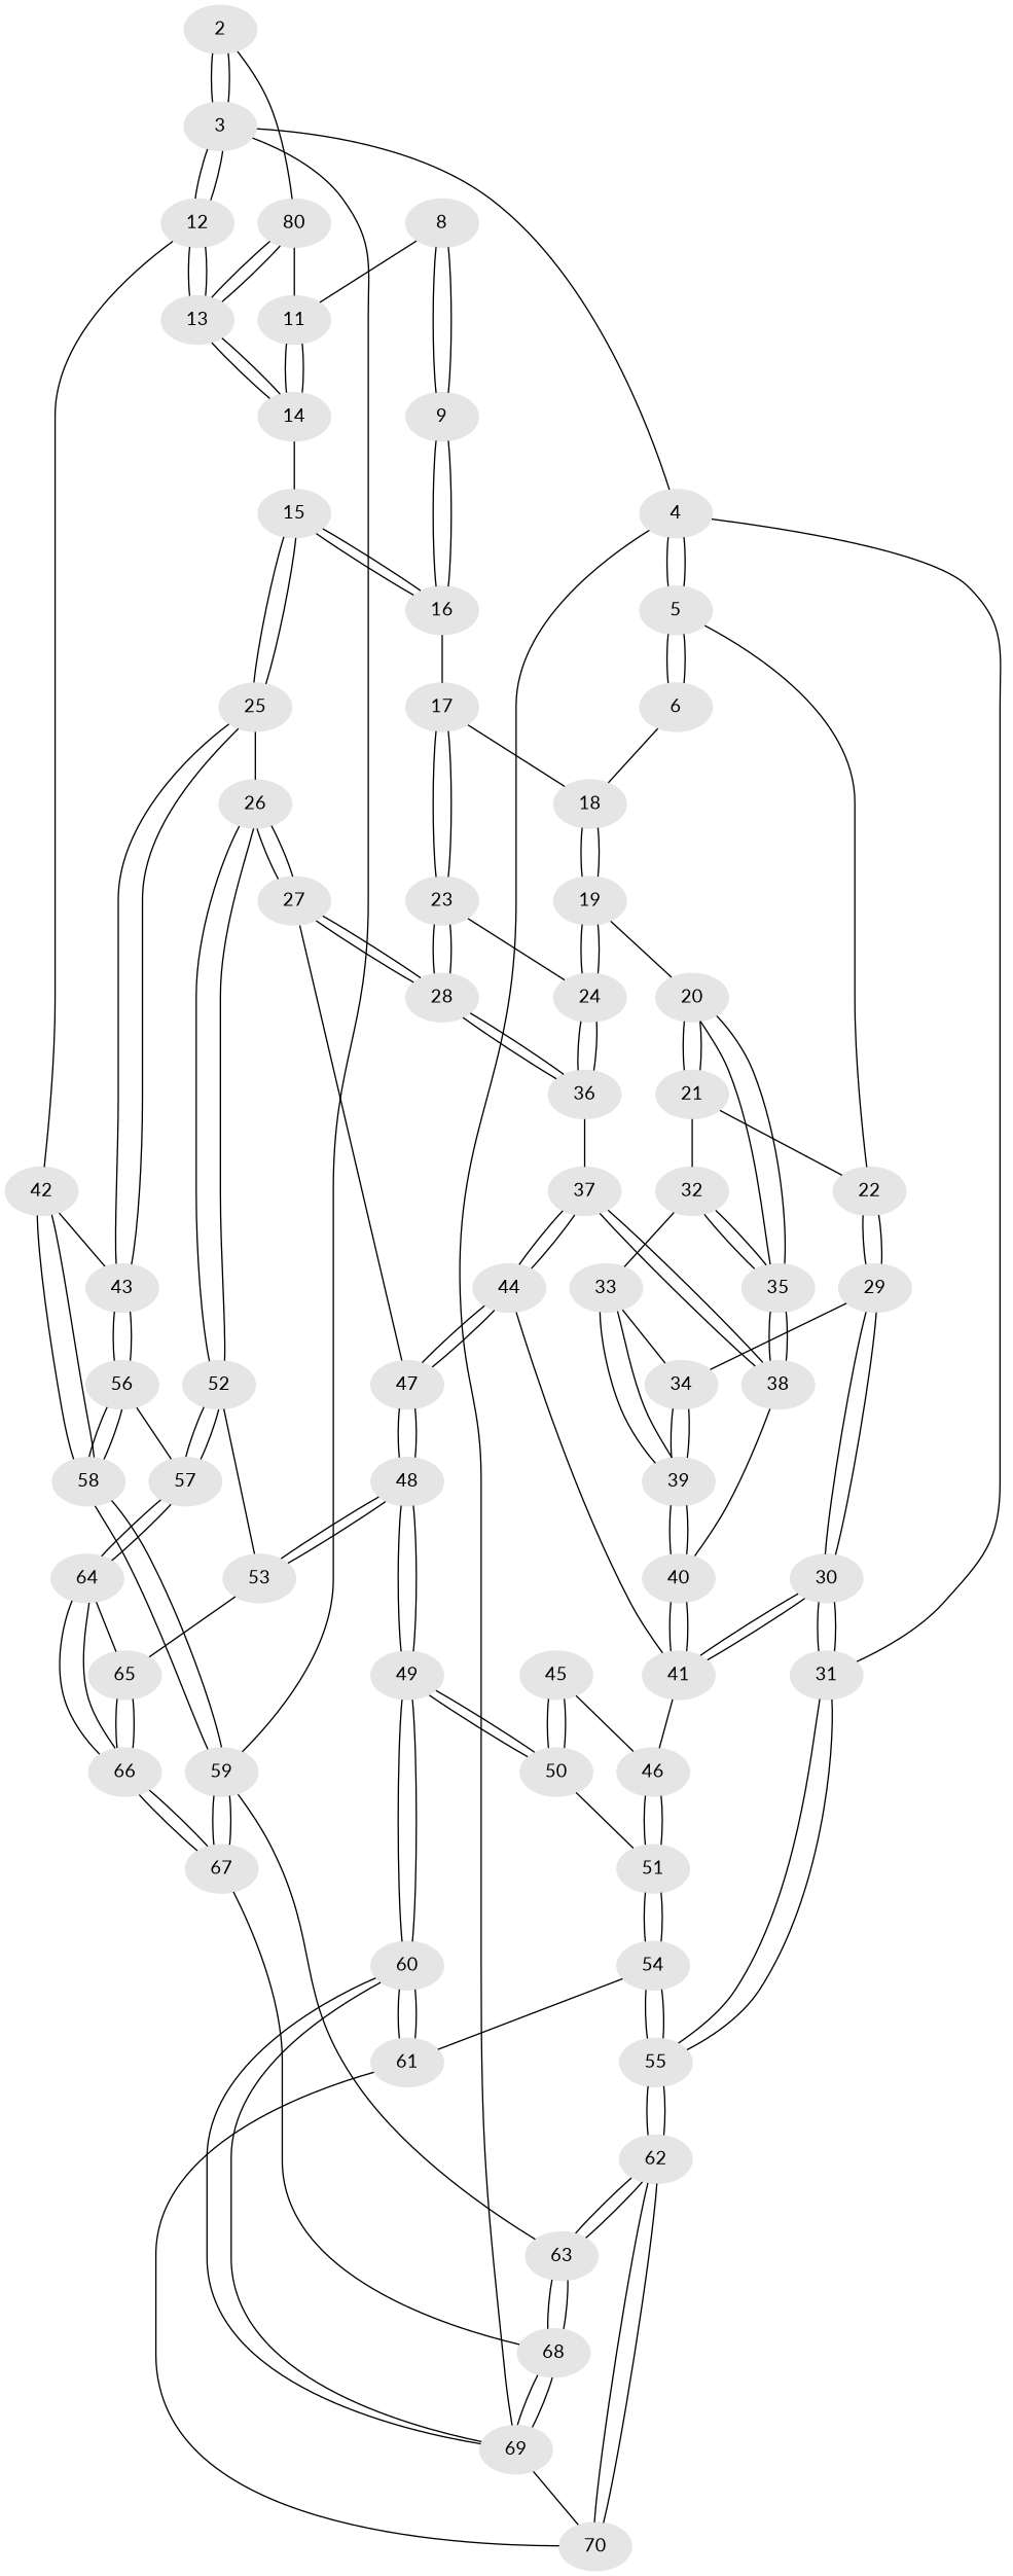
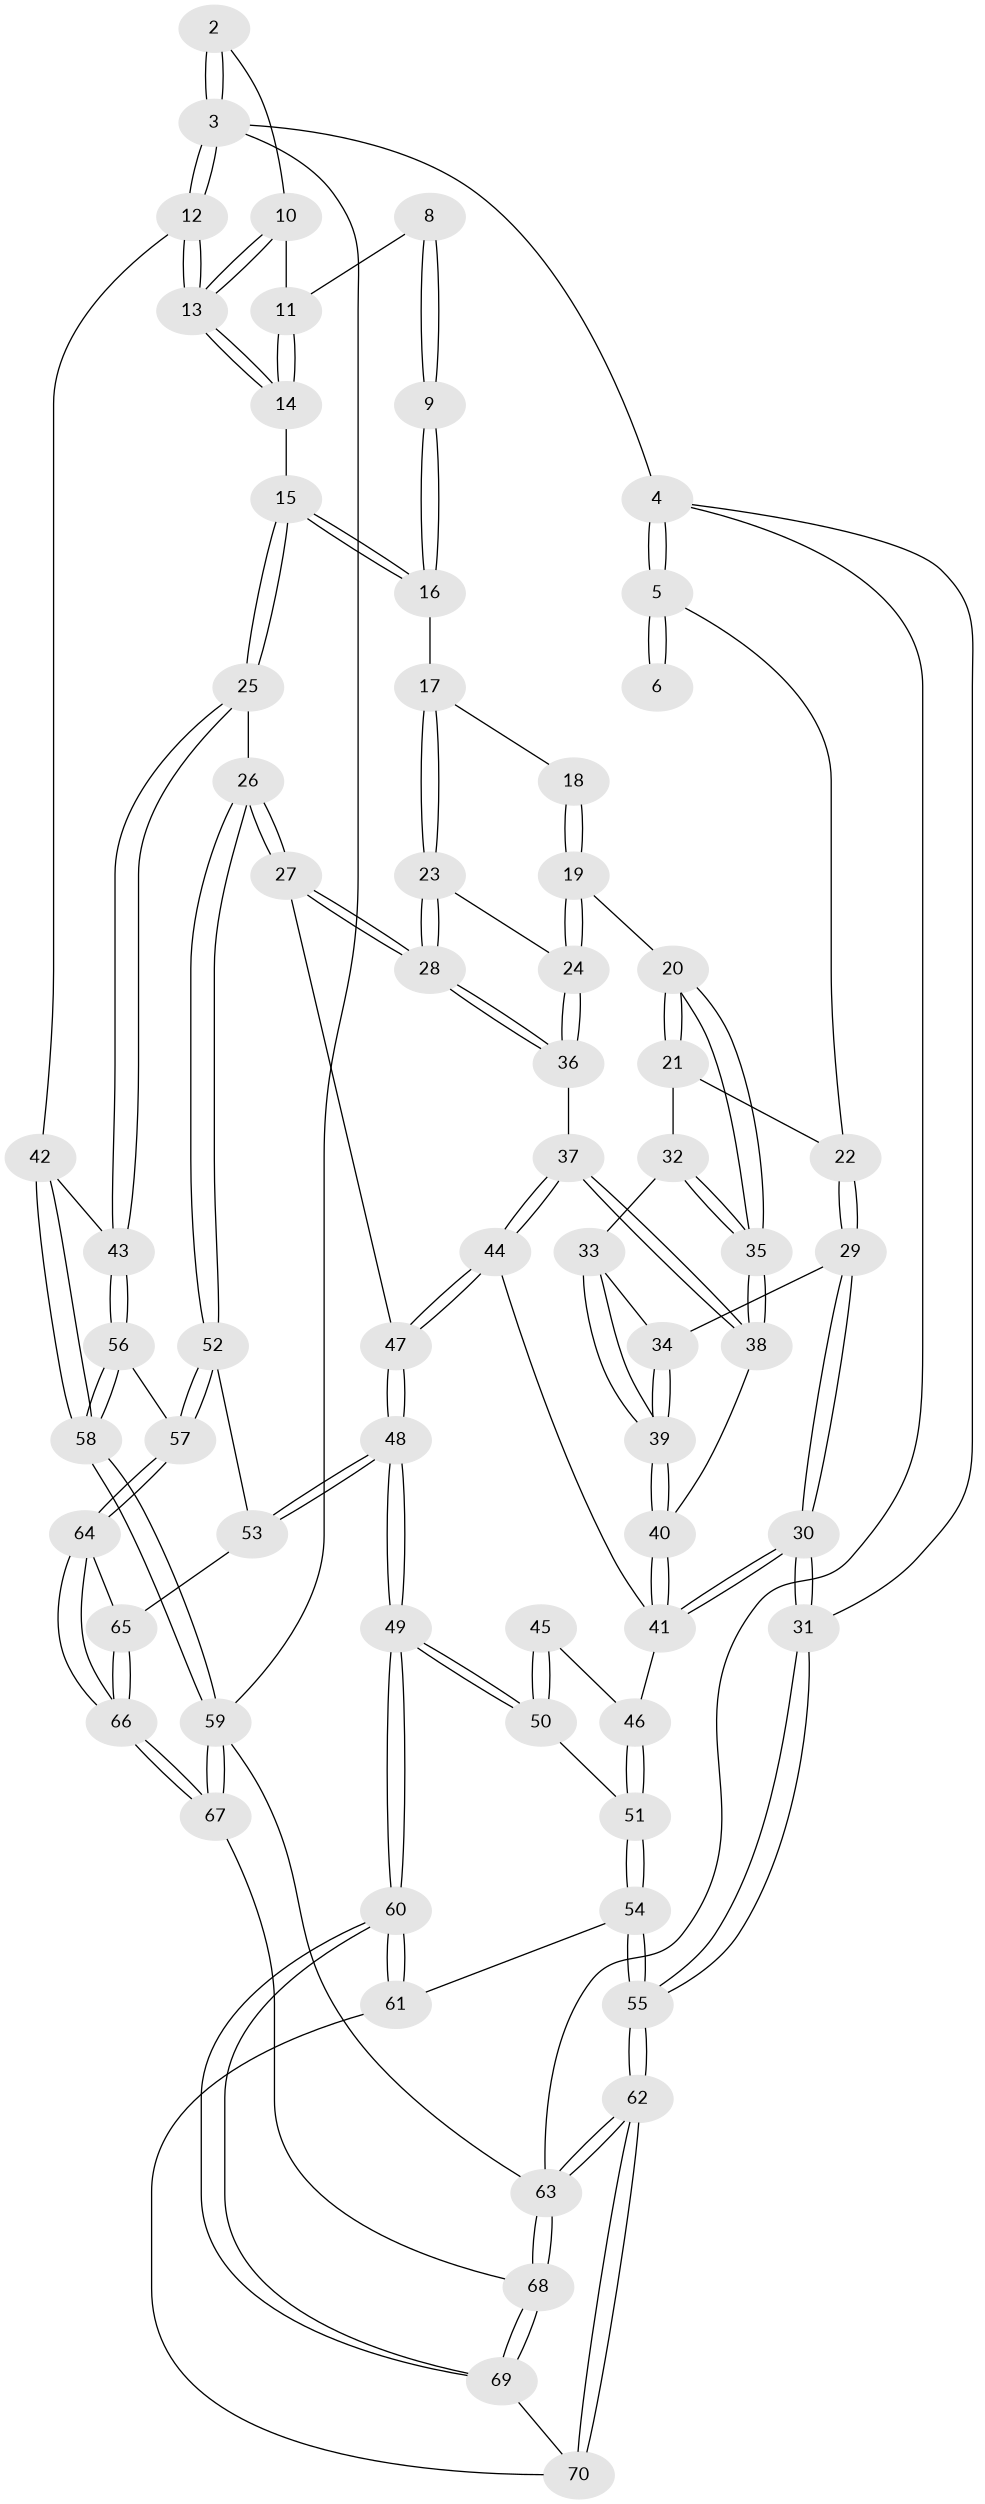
  graph {
    fontname=Lato
    node [color=gray90 fontname=Lato style=filled]
    edge [fontname=Lato]
    2
    3
-   10 [label=80]
+   10
    8
    9
    11
    4
    12
    59
    13
    5
    31
    63
    42
    67
    6
    22
    55
    68
    18
    29
    19
    16
    14
    17
    15
    43
    58
    25
    26
    23
    24
    28
    20
    21
    35
    36
    32
    38
    33
    30
    34
    37
    27
    52
    56
    47
    53
    57
    48
    41
    39
    46
    62
    40
    44
    51
    45
    50
    54
    49
    60
    65
    61
    69
    64
    66
    70
    2 -- 3
    2 -- 3
    2 -- 10
    3 -- 4
    3 -- 12
    3 -- 12
    3 -- 59
    10 -- 11
    10 -- 13
    10 -- 13
    8 -- 9
    8 -- 9
    8 -- 11
    9 -- 16
    9 -- 16
    11 -- 14
    11 -- 14
    4 -- 5
    4 -- 5
    4 -- 31
-   4 -- 69
+   4 -- 63
    12 -- 13
    12 -- 13
    12 -- 42
    59 -- 63
    59 -- 67
    59 -- 67
    13 -- 14
    13 -- 14
    5 -- 6
    5 -- 6
    5 -- 22
    31 -- 55
    31 -- 55
    63 -- 68
    63 -- 68
    42 -- 43
    42 -- 58
    42 -- 58
    67 -- 68
-   6 -- 18
    22 -- 29
    22 -- 29
    55 -- 62
    55 -- 62
    68 -- 69
    68 -- 69
    18 -- 19
    18 -- 19
    29 -- 30
    29 -- 30
    29 -- 34
    19 -- 24
    19 -- 24
    19 -- 20
    16 -- 17
    14 -- 15
    17 -- 18
    17 -- 23
    17 -- 23
    15 -- 16
    15 -- 16
    15 -- 25
    15 -- 25
    43 -- 56
    43 -- 56
    58 -- 59
    58 -- 59
    25 -- 43
    25 -- 43
    25 -- 26
    26 -- 27
    26 -- 27
    26 -- 52
    26 -- 52
    23 -- 24
    23 -- 28
    23 -- 28
    24 -- 36
    24 -- 36
    28 -- 36
    28 -- 36
    20 -- 21
    20 -- 21
    20 -- 35
    20 -- 35
    21 -- 22
    21 -- 32
    35 -- 38
    35 -- 38
    36 -- 37
    32 -- 35
    32 -- 35
    32 -- 33
    38 -- 40
    33 -- 34
    33 -- 39
    33 -- 39
    30 -- 31
    30 -- 31
    30 -- 41
    30 -- 41
    34 -- 39
    34 -- 39
    37 -- 38
    37 -- 38
    37 -- 44
    37 -- 44
    27 -- 28
    27 -- 28
    27 -- 47
    52 -- 53
    52 -- 57
    52 -- 57
    56 -- 58
    56 -- 58
    56 -- 57
    47 -- 48
    47 -- 48
    53 -- 65
    57 -- 64
    57 -- 64
    48 -- 53
    48 -- 53
    48 -- 49
    48 -- 49
    41 -- 46
    39 -- 40
    39 -- 40
    46 -- 51
    46 -- 51
    62 -- 63
    62 -- 63
    62 -- 70
    62 -- 70
    40 -- 41
    40 -- 41
    44 -- 47
    44 -- 47
    44 -- 41
    51 -- 54
    51 -- 54
    45 -- 46
    45 -- 50
    45 -- 50
    50 -- 51
    54 -- 55
    54 -- 55
    54 -- 61
    49 -- 50
    49 -- 50
    49 -- 60
    49 -- 60
    60 -- 61
    60 -- 61
    60 -- 69
    60 -- 69
    65 -- 66
    65 -- 66
    61 -- 70
    69 -- 70
    64 -- 65
    64 -- 66
    64 -- 66
    66 -- 67
    66 -- 67
  }
